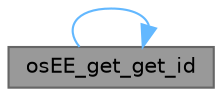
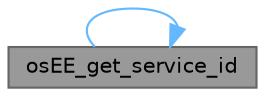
  digraph {
    rankdir=RL
-   n1 [color=gray40 fillcolor=grey60 fontcolor=black fontname=Helvetica fontsize=10 height=0.2 label=osEE_get_get_id shape=box style=filled width=0.4]
+   n1 [color=gray40 fillcolor=grey60 fontcolor=black fontname=Helvetica fontsize=10 height=0.2 label=osEE_get_service_id shape=box style=filled width=0.4]
    n1 -> n1 [color=steelblue1 dir=back fontname=Helvetica fontsize=10 labelfontname=Helvetica labelfontsize=10 style=solid]
  }
